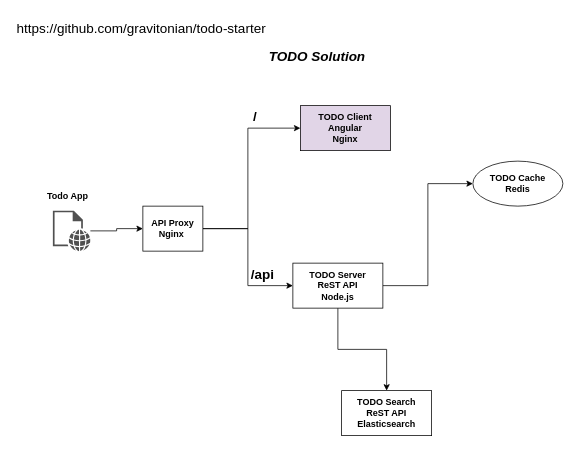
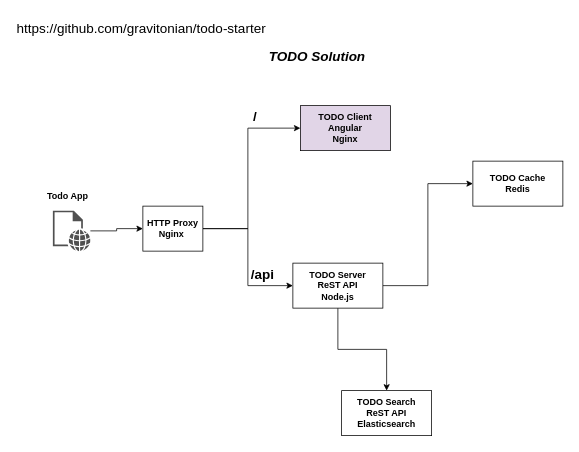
  <mxCell id="0" />
  <mxCell id="1" parent="0" />
  <mxCell id="2" value="&lt;b&gt;&lt;font style=&quot;font-size: 18px;&quot;&gt;&lt;i style=&quot;&quot;&gt;TODO Solution&amp;nbsp;&lt;/i&gt;&lt;/font&gt;&lt;/b&gt;" style="text;html=1;strokeColor=none;fillColor=none;align=center;verticalAlign=middle;whiteSpace=wrap;rounded=0;" vertex="1" parent="1"><mxGeometry x="340" y="50" width="170" height="50" as="geometry" /></mxCell>
  <mxCell id="3" style="edgeStyle=orthogonalEdgeStyle;rounded=0;orthogonalLoop=1;jettySize=auto;html=1;fontSize=12;" edge="1" parent="1" source="4" target="8"><mxGeometry relative="1" as="geometry" /></mxCell>
  <mxCell id="4" value="" style="sketch=0;pointerEvents=1;shadow=0;dashed=0;html=1;strokeColor=none;fillColor=#505050;labelPosition=center;verticalLabelPosition=bottom;verticalAlign=top;outlineConnect=0;align=center;shape=mxgraph.office.concepts.web_page;fontSize=18;" vertex="1" parent="1"><mxGeometry x="70" y="280" width="50" height="54" as="geometry" /></mxCell>
  <mxCell id="5" value="&lt;font style=&quot;font-size: 12px;&quot;&gt;&lt;b&gt;Todo App&lt;/b&gt;&lt;/font&gt;" style="text;html=1;strokeColor=none;fillColor=none;align=center;verticalAlign=middle;whiteSpace=wrap;rounded=0;fontSize=18;" vertex="1" parent="1"><mxGeometry x="60" y="244" width="60" height="30" as="geometry" /></mxCell>
  <mxCell id="6" style="edgeStyle=orthogonalEdgeStyle;rounded=0;orthogonalLoop=1;jettySize=auto;html=1;entryX=0;entryY=0.5;entryDx=0;entryDy=0;fontSize=12;" edge="1" parent="1" source="8" target="9"><mxGeometry relative="1" as="geometry"><Array as="points"><mxPoint x="330" y="304" /><mxPoint x="330" y="170" /></Array></mxGeometry></mxCell>
  <mxCell id="7" style="edgeStyle=orthogonalEdgeStyle;rounded=0;orthogonalLoop=1;jettySize=auto;html=1;entryX=0;entryY=0.5;entryDx=0;entryDy=0;fontSize=12;" edge="1" parent="1" source="8" target="12"><mxGeometry relative="1" as="geometry"><Array as="points"><mxPoint x="330" y="304" /><mxPoint x="330" y="380" /></Array></mxGeometry></mxCell>
- <mxCell id="8" value="&lt;b&gt;API Proxy&lt;br&gt;Nginx&amp;nbsp;&lt;/b&gt;" style="rounded=0;whiteSpace=wrap;html=1;fontSize=12;" vertex="1" parent="1"><mxGeometry x="190" y="274" width="80" height="60" as="geometry" /></mxCell>
+ <mxCell id="8" value="&lt;b&gt;HTTP Proxy&lt;br&gt;Nginx&amp;nbsp;&lt;/b&gt;" style="rounded=0;whiteSpace=wrap;html=1;fontSize=12;" vertex="1" parent="1"><mxGeometry x="190" y="274" width="80" height="60" as="geometry" /></mxCell>
  <mxCell id="9" value="&lt;b&gt;TODO Client&lt;br&gt;Angular&lt;br&gt;Nginx&lt;/b&gt;" style="rounded=0;whiteSpace=wrap;html=1;fontSize=12;fillColor=#e1d5e7;" vertex="1" parent="1"><mxGeometry x="400" y="140" width="120" height="60" as="geometry" /></mxCell>
  <mxCell id="10" style="edgeStyle=orthogonalEdgeStyle;rounded=0;orthogonalLoop=1;jettySize=auto;html=1;entryX=0;entryY=0.5;entryDx=0;entryDy=0;fontSize=18;" edge="1" parent="1" source="12" target="13"><mxGeometry relative="1" as="geometry"><Array as="points"><mxPoint x="570" y="380" /><mxPoint x="570" y="244" /></Array></mxGeometry></mxCell>
  <mxCell id="11" style="edgeStyle=orthogonalEdgeStyle;rounded=0;orthogonalLoop=1;jettySize=auto;html=1;fontSize=18;" edge="1" parent="1" source="12" target="16"><mxGeometry relative="1" as="geometry" /></mxCell>
  <mxCell id="12" value="&lt;b style=&quot;border-color: var(--border-color);&quot;&gt;TODO Server&lt;br style=&quot;border-color: var(--border-color);&quot;&gt;ReST API&lt;br style=&quot;border-color: var(--border-color);&quot;&gt;Node.js&lt;/b&gt;" style="rounded=0;whiteSpace=wrap;html=1;fontSize=12;" vertex="1" parent="1"><mxGeometry x="390" y="350" width="120" height="60" as="geometry" /></mxCell>
- <mxCell id="13" value="&lt;b style=&quot;border-color: var(--border-color);&quot;&gt;TODO Cache&lt;br&gt;Redis&lt;br&gt;&lt;/b&gt;" style="ellipse;whiteSpace=wrap;html=1;fontSize=12;" vertex="1" parent="1"><mxGeometry x="630" y="214" width="120" height="60" as="geometry" /></mxCell>
+ <mxCell id="13" value="&lt;b style=&quot;border-color: var(--border-color);&quot;&gt;TODO Cache&lt;br&gt;Redis&lt;br&gt;&lt;/b&gt;" style="rounded=0;whiteSpace=wrap;html=1;fontSize=12;" vertex="1" parent="1"><mxGeometry x="630" y="214" width="120" height="60" as="geometry" /></mxCell>
  <mxCell id="14" value="&lt;b&gt;&lt;font style=&quot;font-size: 18px;&quot;&gt;/&lt;/font&gt;&lt;/b&gt;" style="text;html=1;strokeColor=none;fillColor=none;align=center;verticalAlign=middle;whiteSpace=wrap;rounded=0;fontSize=12;" vertex="1" parent="1"><mxGeometry x="310" y="140" width="60" height="30" as="geometry" /></mxCell>
  <mxCell id="15" value="&lt;b&gt;&lt;font style=&quot;font-size: 18px;&quot;&gt;/api&lt;/font&gt;&lt;/b&gt;" style="text;html=1;strokeColor=none;fillColor=none;align=center;verticalAlign=middle;whiteSpace=wrap;rounded=0;fontSize=12;" vertex="1" parent="1"><mxGeometry x="320" y="350" width="60" height="30" as="geometry" /></mxCell>
  <mxCell id="16" value="&lt;b style=&quot;border-color: var(--border-color);&quot;&gt;TODO Search&lt;br&gt;ReST API&lt;br&gt;Elasticsearch&lt;br&gt;&lt;/b&gt;" style="rounded=0;whiteSpace=wrap;html=1;fontSize=12;" vertex="1" parent="1"><mxGeometry x="455" y="520" width="120" height="60" as="geometry" /></mxCell>
  <mxCell id="17" value="https://github.com/gravitonian/todo-starter" style="text;whiteSpace=wrap;html=1;fontSize=18;" vertex="1" parent="1"><mxGeometry x="20" y="20" width="370" height="50" as="geometry" /></mxCell>
